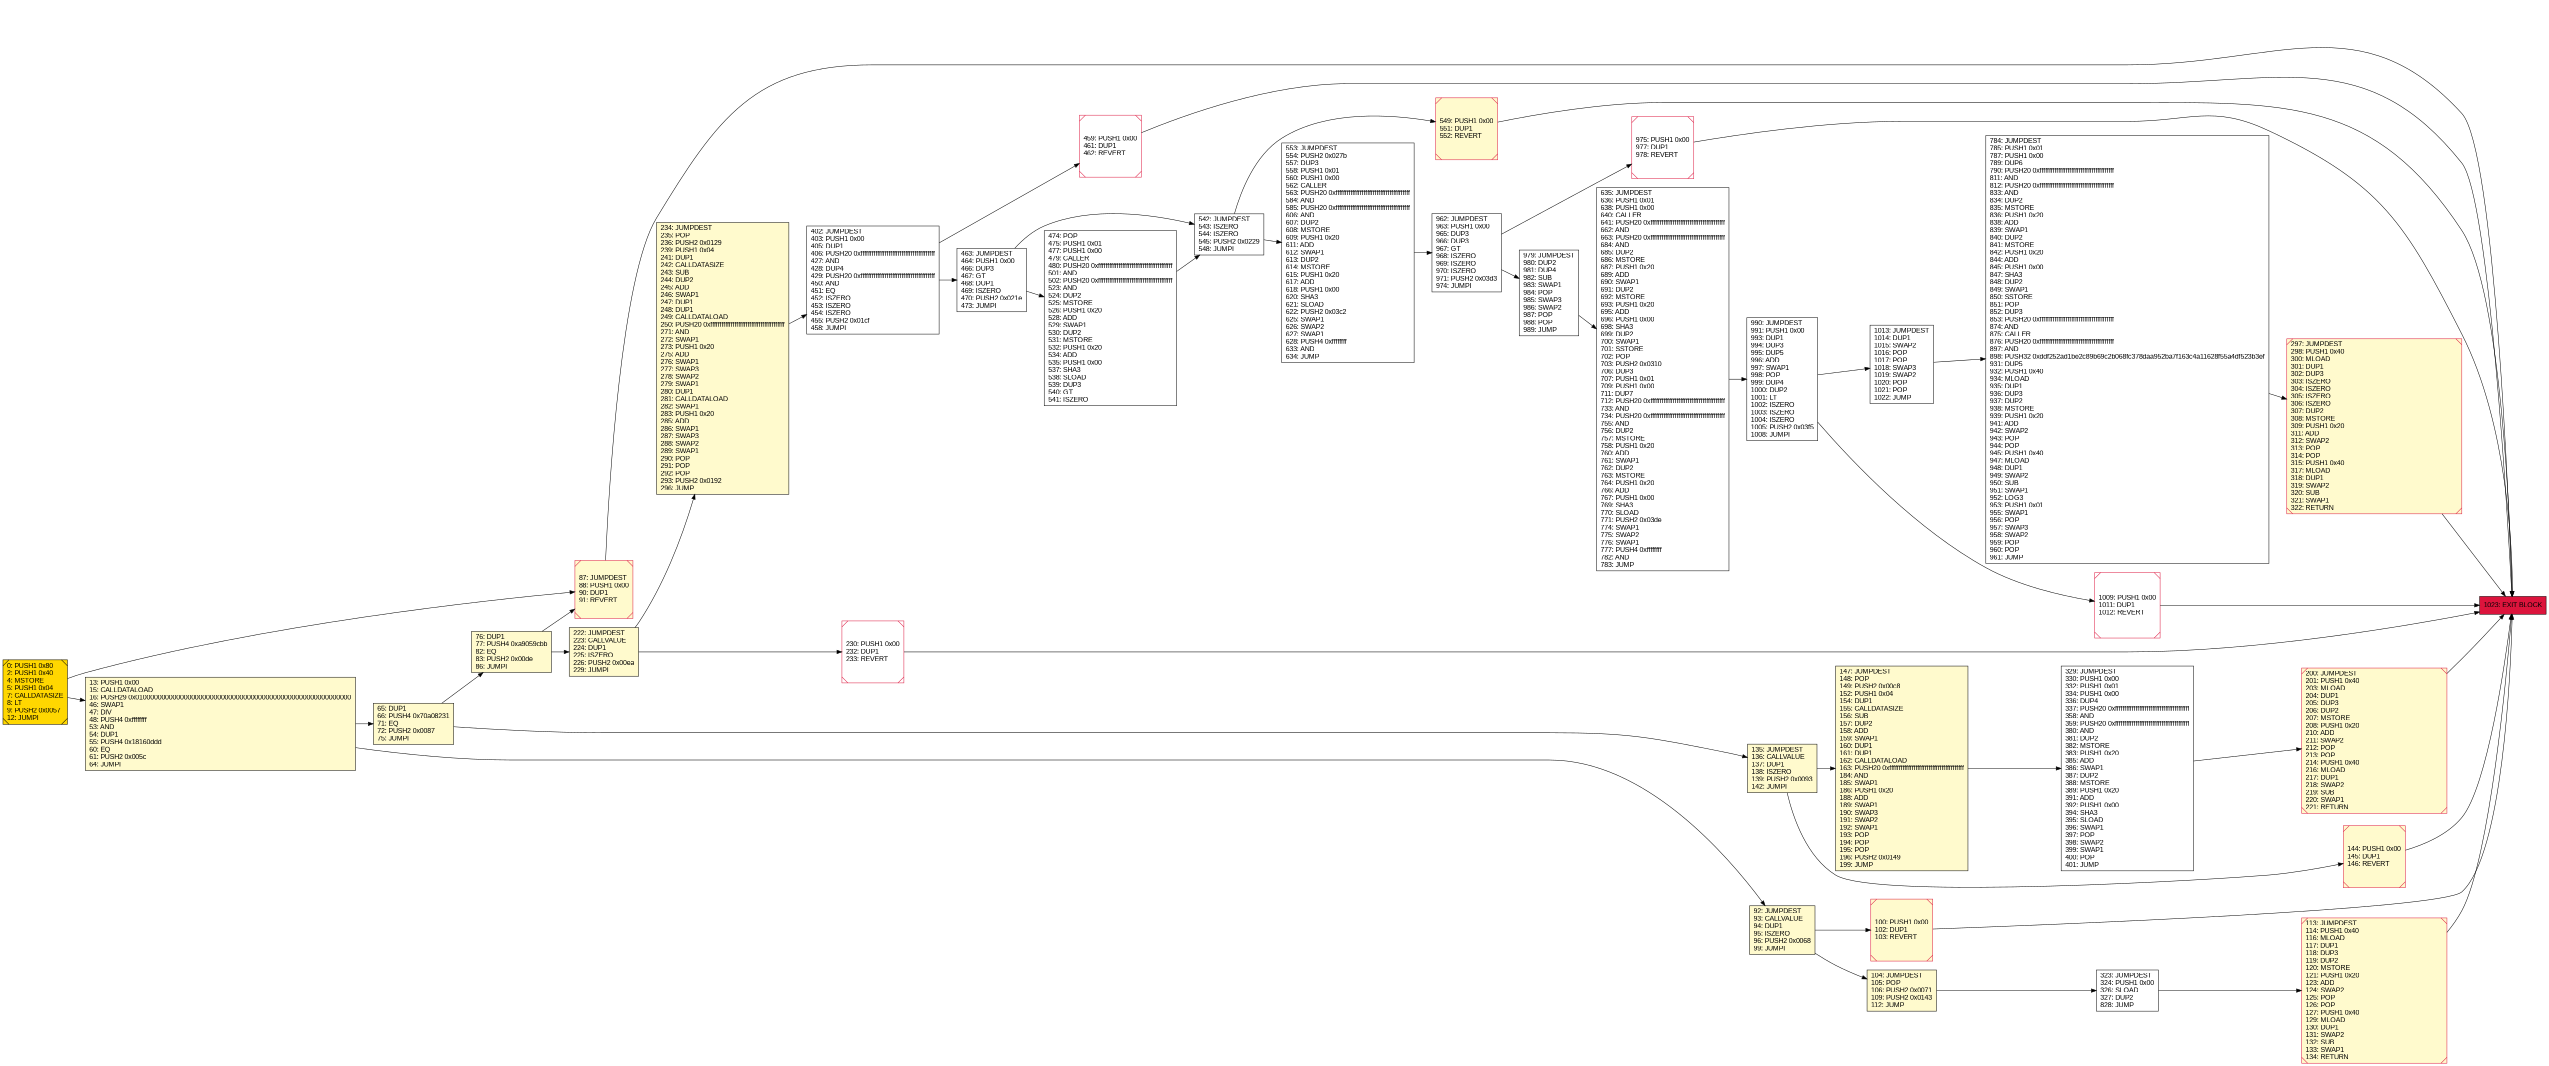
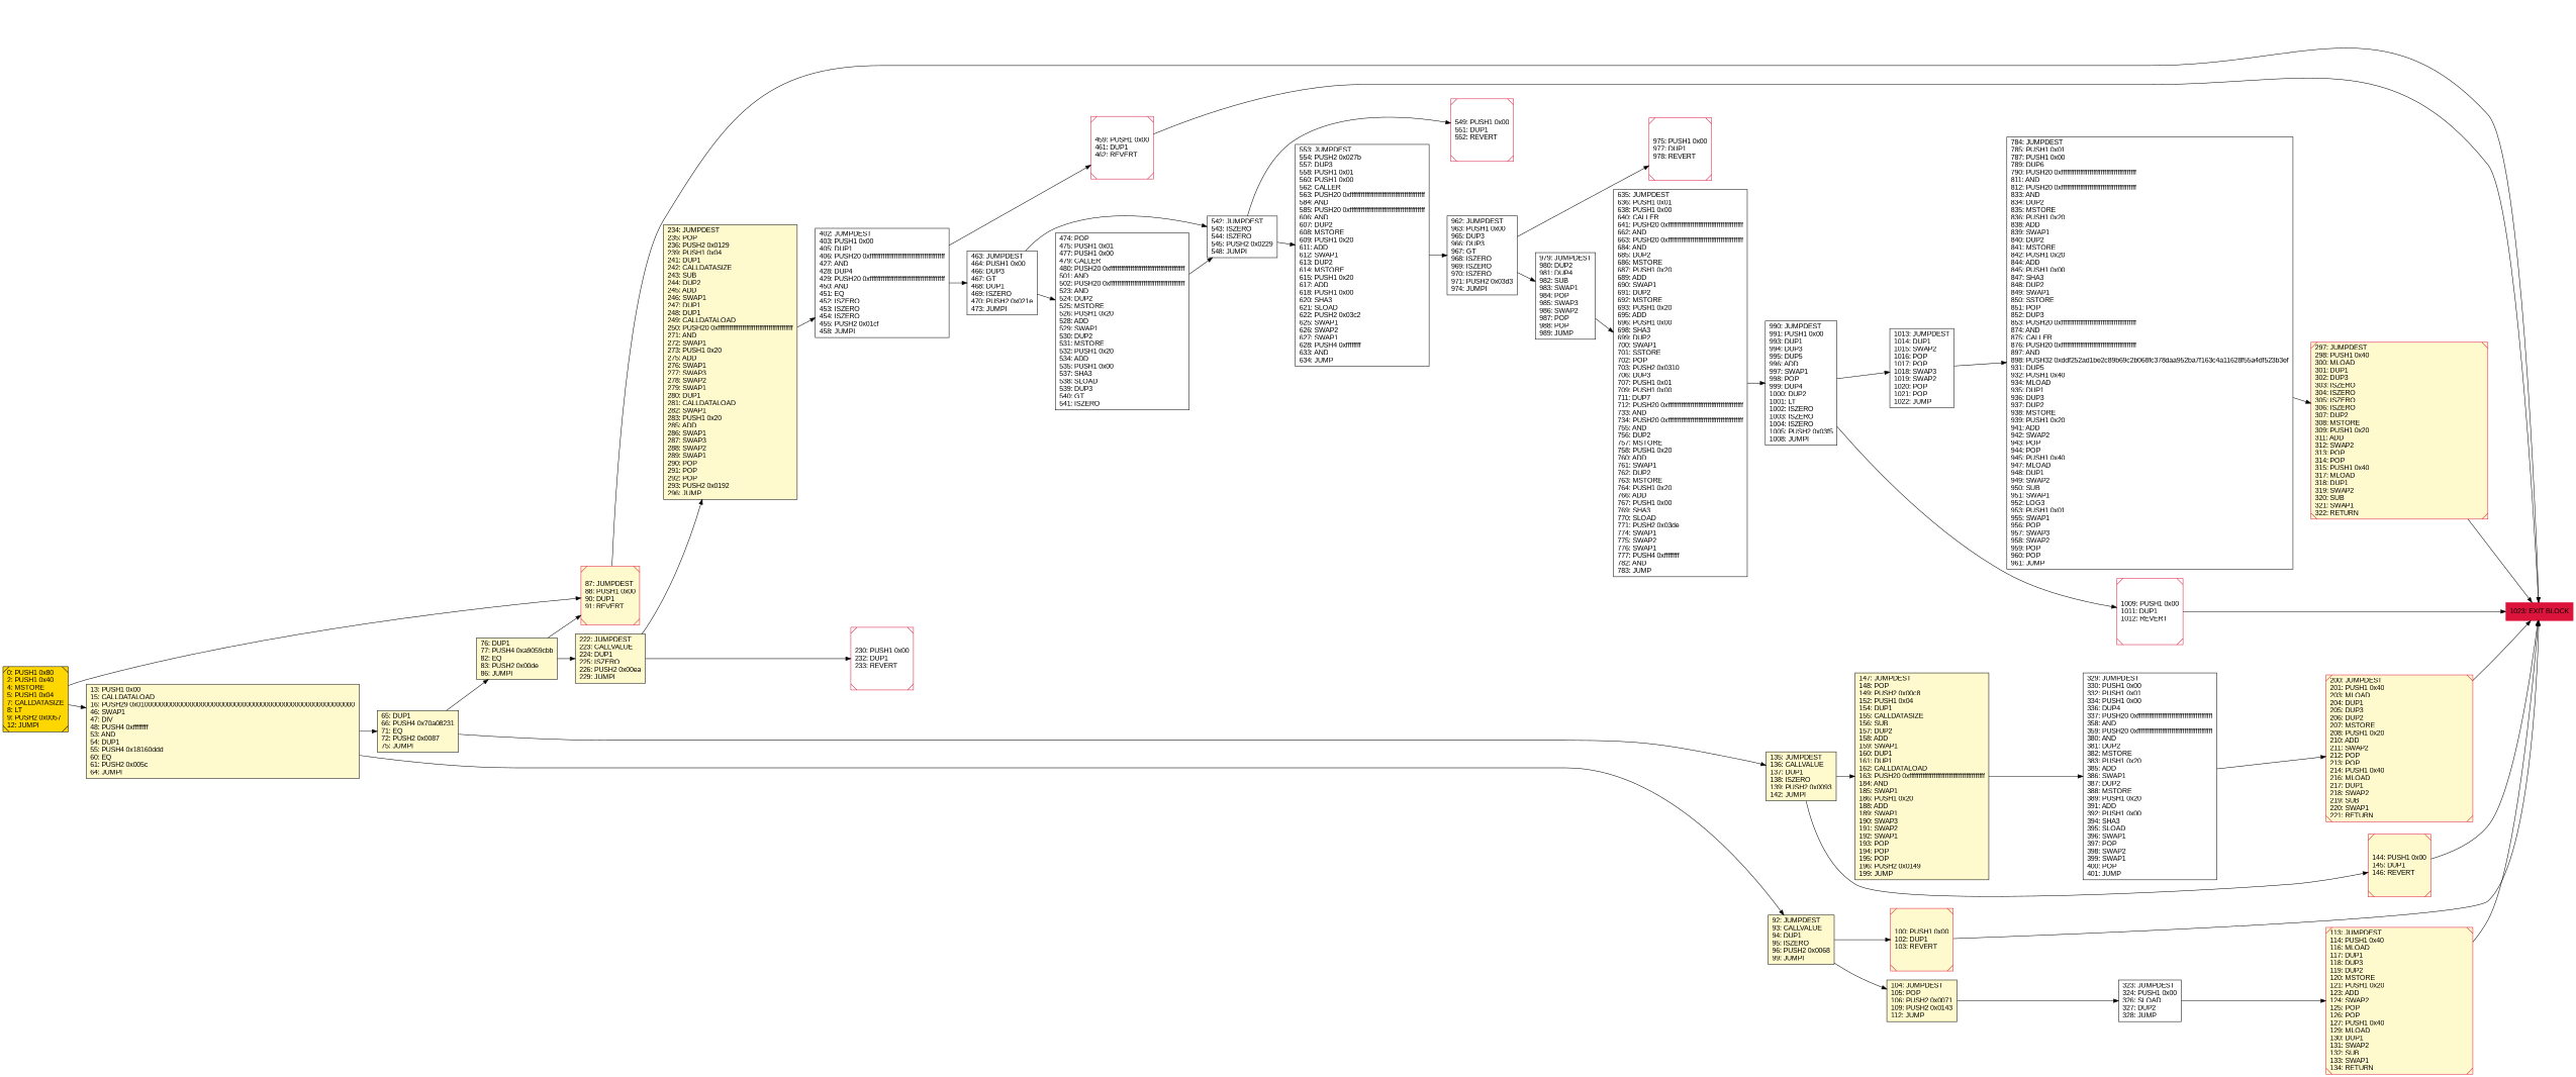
  digraph {
    rankdir=LR
    node [color=black fillcolor=white fontcolor=black fontname=arial shape=box style=filled]
    n1 [color=crimson fillcolor=lemonchiffon label="113: JUMPDEST\l114: PUSH1 0x40\l116: MLOAD\l117: DUP1\l118: DUP3\l119: DUP2\l120: MSTORE\l121: PUSH1 0x20\l123: ADD\l124: SWAP2\l125: POP\l126: POP\l127: PUSH1 0x40\l129: MLOAD\l130: DUP1\l131: SWAP2\l132: SUB\l133: SWAP1\l134: RETURN\l" shape=Msquare]
-   n2 [fillcolor=crimson label="1023: EXIT BLOCK\l"]
-   n3 [color=crimson fillcolor=lemonchiffon label="549: PUSH1 0x00\l551: DUP1\l552: REVERT\l" shape=Msquare]
+   n2 [color=crimson fillcolor=crimson label="1023: EXIT BLOCK\l"]
+   n3 [color=crimson label="549: PUSH1 0x00\l551: DUP1\l552: REVERT\l" shape=Msquare]
    n4 [fillcolor=lemonchiffon label="65: DUP1\l66: PUSH4 0x70a08231\l71: EQ\l72: PUSH2 0x0087\l75: JUMPI\l"]
    n5 [fillcolor=lemonchiffon label="135: JUMPDEST\l136: CALLVALUE\l137: DUP1\l138: ISZERO\l139: PUSH2 0x0093\l142: JUMPI\l"]
    n6 [fillcolor=lemonchiffon label="76: DUP1\l77: PUSH4 0xa9059cbb\l82: EQ\l83: PUSH2 0x00de\l86: JUMPI\l"]
    n7 [fillcolor=lemonchiffon label="147: JUMPDEST\l148: POP\l149: PUSH2 0x00c8\l152: PUSH1 0x04\l154: DUP1\l155: CALLDATASIZE\l156: SUB\l157: DUP2\l158: ADD\l159: SWAP1\l160: DUP1\l161: DUP1\l162: CALLDATALOAD\l163: PUSH20 0xffffffffffffffffffffffffffffffffffffffff\l184: AND\l185: SWAP1\l186: PUSH1 0x20\l188: ADD\l189: SWAP1\l190: SWAP3\l191: SWAP2\l192: SWAP1\l193: POP\l194: POP\l195: POP\l196: PUSH2 0x0149\l199: JUMP\l"]
    n8 [color=crimson fillcolor=lemonchiffon label="144: PUSH1 0x00\l145: DUP1\l146: REVERT\l" shape=Msquare]
    n9 [color=crimson fillcolor=lemonchiffon label="87: JUMPDEST\l88: PUSH1 0x00\l90: DUP1\l91: REVERT\l" shape=Msquare]
    n10 [fillcolor=lemonchiffon label="222: JUMPDEST\l223: CALLVALUE\l224: DUP1\l225: ISZERO\l226: PUSH2 0x00ea\l229: JUMPI\l"]
    n11 [color=crimson fillcolor=lemonchiffon label="100: PUSH1 0x00\l102: DUP1\l103: REVERT\l" shape=Msquare]
    n12 [color=crimson label="230: PUSH1 0x00\l232: DUP1\l233: REVERT\l" shape=Msquare]
    n13 [label="329: JUMPDEST\l330: PUSH1 0x00\l332: PUSH1 0x01\l334: PUSH1 0x00\l336: DUP4\l337: PUSH20 0xffffffffffffffffffffffffffffffffffffffff\l358: AND\l359: PUSH20 0xffffffffffffffffffffffffffffffffffffffff\l380: AND\l381: DUP2\l382: MSTORE\l383: PUSH1 0x20\l385: ADD\l386: SWAP1\l387: DUP2\l388: MSTORE\l389: PUSH1 0x20\l391: ADD\l392: PUSH1 0x00\l394: SHA3\l395: SLOAD\l396: SWAP1\l397: POP\l398: SWAP2\l399: SWAP1\l400: POP\l401: JUMP\l"]
    n14 [color=crimson fillcolor=lemonchiffon label="200: JUMPDEST\l201: PUSH1 0x40\l203: MLOAD\l204: DUP1\l205: DUP3\l206: DUP2\l207: MSTORE\l208: PUSH1 0x20\l210: ADD\l211: SWAP2\l212: POP\l213: POP\l214: PUSH1 0x40\l216: MLOAD\l217: DUP1\l218: SWAP2\l219: SUB\l220: SWAP1\l221: RETURN\l" shape=Msquare]
    n15 [fillcolor=lemonchiffon label="234: JUMPDEST\l235: POP\l236: PUSH2 0x0129\l239: PUSH1 0x04\l241: DUP1\l242: CALLDATASIZE\l243: SUB\l244: DUP2\l245: ADD\l246: SWAP1\l247: DUP1\l248: DUP1\l249: CALLDATALOAD\l250: PUSH20 0xffffffffffffffffffffffffffffffffffffffff\l271: AND\l272: SWAP1\l273: PUSH1 0x20\l275: ADD\l276: SWAP1\l277: SWAP3\l278: SWAP2\l279: SWAP1\l280: DUP1\l281: CALLDATALOAD\l282: SWAP1\l283: PUSH1 0x20\l285: ADD\l286: SWAP1\l287: SWAP3\l288: SWAP2\l289: SWAP1\l290: POP\l291: POP\l292: POP\l293: PUSH2 0x0192\l296: JUMP\l"]
    n16 [label="402: JUMPDEST\l403: PUSH1 0x00\l405: DUP1\l406: PUSH20 0xffffffffffffffffffffffffffffffffffffffff\l427: AND\l428: DUP4\l429: PUSH20 0xffffffffffffffffffffffffffffffffffffffff\l450: AND\l451: EQ\l452: ISZERO\l453: ISZERO\l454: ISZERO\l455: PUSH2 0x01cf\l458: JUMPI\l"]
    n17 [label="463: JUMPDEST\l464: PUSH1 0x00\l466: DUP3\l467: GT\l468: DUP1\l469: ISZERO\l470: PUSH2 0x021e\l473: JUMPI\l"]
    n18 [color=crimson label="459: PUSH1 0x00\l461: DUP1\l462: REVERT\l" shape=Msquare]
    n19 [label="553: JUMPDEST\l554: PUSH2 0x027b\l557: DUP3\l558: PUSH1 0x01\l560: PUSH1 0x00\l562: CALLER\l563: PUSH20 0xffffffffffffffffffffffffffffffffffffffff\l584: AND\l585: PUSH20 0xffffffffffffffffffffffffffffffffffffffff\l606: AND\l607: DUP2\l608: MSTORE\l609: PUSH1 0x20\l611: ADD\l612: SWAP1\l613: DUP2\l614: MSTORE\l615: PUSH1 0x20\l617: ADD\l618: PUSH1 0x00\l620: SHA3\l621: SLOAD\l622: PUSH2 0x03c2\l625: SWAP1\l626: SWAP2\l627: SWAP1\l628: PUSH4 0xffffffff\l633: AND\l634: JUMP\l"]
    n20 [label="962: JUMPDEST\l963: PUSH1 0x00\l965: DUP3\l966: DUP3\l967: GT\l968: ISZERO\l969: ISZERO\l970: ISZERO\l971: PUSH2 0x03d3\l974: JUMPI\l"]
    n21 [label="979: JUMPDEST\l980: DUP2\l981: DUP4\l982: SUB\l983: SWAP1\l984: POP\l985: SWAP3\l986: SWAP2\l987: POP\l988: POP\l989: JUMP\l"]
    n22 [color=crimson label="975: PUSH1 0x00\l977: DUP1\l978: REVERT\l" shape=Msquare]
    n23 [color=crimson label="1009: PUSH1 0x00\l1011: DUP1\l1012: REVERT\l" shape=Msquare]
    n24 [label="474: POP\l475: PUSH1 0x01\l477: PUSH1 0x00\l479: CALLER\l480: PUSH20 0xffffffffffffffffffffffffffffffffffffffff\l501: AND\l502: PUSH20 0xffffffffffffffffffffffffffffffffffffffff\l523: AND\l524: DUP2\l525: MSTORE\l526: PUSH1 0x20\l528: ADD\l529: SWAP1\l530: DUP2\l531: MSTORE\l532: PUSH1 0x20\l534: ADD\l535: PUSH1 0x00\l537: SHA3\l538: SLOAD\l539: DUP3\l540: GT\l541: ISZERO\l"]
    n25 [label="542: JUMPDEST\l543: ISZERO\l544: ISZERO\l545: PUSH2 0x0229\l548: JUMPI\l"]
    n26 [color=crimson fillcolor=lemonchiffon label="297: JUMPDEST\l298: PUSH1 0x40\l300: MLOAD\l301: DUP1\l302: DUP3\l303: ISZERO\l304: ISZERO\l305: ISZERO\l306: ISZERO\l307: DUP2\l308: MSTORE\l309: PUSH1 0x20\l311: ADD\l312: SWAP2\l313: POP\l314: POP\l315: PUSH1 0x40\l317: MLOAD\l318: DUP1\l319: SWAP2\l320: SUB\l321: SWAP1\l322: RETURN\l" shape=Msquare]
    n27 [label="1013: JUMPDEST\l1014: DUP1\l1015: SWAP2\l1016: POP\l1017: POP\l1018: SWAP3\l1019: SWAP2\l1020: POP\l1021: POP\l1022: JUMP\l"]
    n28 [label="784: JUMPDEST\l785: PUSH1 0x01\l787: PUSH1 0x00\l789: DUP6\l790: PUSH20 0xffffffffffffffffffffffffffffffffffffffff\l811: AND\l812: PUSH20 0xffffffffffffffffffffffffffffffffffffffff\l833: AND\l834: DUP2\l835: MSTORE\l836: PUSH1 0x20\l838: ADD\l839: SWAP1\l840: DUP2\l841: MSTORE\l842: PUSH1 0x20\l844: ADD\l845: PUSH1 0x00\l847: SHA3\l848: DUP2\l849: SWAP1\l850: SSTORE\l851: POP\l852: DUP3\l853: PUSH20 0xffffffffffffffffffffffffffffffffffffffff\l874: AND\l875: CALLER\l876: PUSH20 0xffffffffffffffffffffffffffffffffffffffff\l897: AND\l898: PUSH32 0xddf252ad1be2c89b69c2b068fc378daa952ba7f163c4a11628f55a4df523b3ef\l931: DUP5\l932: PUSH1 0x40\l934: MLOAD\l935: DUP1\l936: DUP3\l937: DUP2\l938: MSTORE\l939: PUSH1 0x20\l941: ADD\l942: SWAP2\l943: POP\l944: POP\l945: PUSH1 0x40\l947: MLOAD\l948: DUP1\l949: SWAP2\l950: SUB\l951: SWAP1\l952: LOG3\l953: PUSH1 0x01\l955: SWAP1\l956: POP\l957: SWAP3\l958: SWAP2\l959: POP\l960: POP\l961: JUMP\l"]
    n29 [fillcolor=lemonchiffon label="92: JUMPDEST\l93: CALLVALUE\l94: DUP1\l95: ISZERO\l96: PUSH2 0x0068\l99: JUMPI\l"]
    n30 [fillcolor=lemonchiffon label="104: JUMPDEST\l105: POP\l106: PUSH2 0x0071\l109: PUSH2 0x0143\l112: JUMP\l"]
-   n31 [label="323: JUMPDEST\l324: PUSH1 0x00\l326: SLOAD\l327: DUP2\l828: JUMP\l"]
+   n31 [label="323: JUMPDEST\l324: PUSH1 0x00\l326: SLOAD\l327: DUP2\l328: JUMP\l"]
    n32 [label="635: JUMPDEST\l636: PUSH1 0x01\l638: PUSH1 0x00\l640: CALLER\l641: PUSH20 0xffffffffffffffffffffffffffffffffffffffff\l662: AND\l663: PUSH20 0xffffffffffffffffffffffffffffffffffffffff\l684: AND\l685: DUP2\l686: MSTORE\l687: PUSH1 0x20\l689: ADD\l690: SWAP1\l691: DUP2\l692: MSTORE\l693: PUSH1 0x20\l695: ADD\l696: PUSH1 0x00\l698: SHA3\l699: DUP2\l700: SWAP1\l701: SSTORE\l702: POP\l703: PUSH2 0x0310\l706: DUP3\l707: PUSH1 0x01\l709: PUSH1 0x00\l711: DUP7\l712: PUSH20 0xffffffffffffffffffffffffffffffffffffffff\l733: AND\l734: PUSH20 0xffffffffffffffffffffffffffffffffffffffff\l755: AND\l756: DUP2\l757: MSTORE\l758: PUSH1 0x20\l760: ADD\l761: SWAP1\l762: DUP2\l763: MSTORE\l764: PUSH1 0x20\l766: ADD\l767: PUSH1 0x00\l769: SHA3\l770: SLOAD\l771: PUSH2 0x03de\l774: SWAP1\l775: SWAP2\l776: SWAP1\l777: PUSH4 0xffffffff\l782: AND\l783: JUMP\l"]
    n33 [label="990: JUMPDEST\l991: PUSH1 0x00\l993: DUP1\l994: DUP3\l995: DUP5\l996: ADD\l997: SWAP1\l998: POP\l999: DUP4\l1000: DUP2\l1001: LT\l1002: ISZERO\l1003: ISZERO\l1004: ISZERO\l1005: PUSH2 0x03f5\l1008: JUMPI\l"]
    n34 [fillcolor=lemonchiffon label="13: PUSH1 0x00\l15: CALLDATALOAD\l16: PUSH29 0x0100000000000000000000000000000000000000000000000000000000\l46: SWAP1\l47: DIV\l48: PUSH4 0xffffffff\l53: AND\l54: DUP1\l55: PUSH4 0x18160ddd\l60: EQ\l61: PUSH2 0x005c\l64: JUMPI\l"]
    n35 [fillcolor=gold label="0: PUSH1 0x80\l2: PUSH1 0x40\l4: MSTORE\l5: PUSH1 0x04\l7: CALLDATASIZE\l8: LT\l9: PUSH2 0x0057\l12: JUMPI\l" shape=Msquare]
    n1 -> n2
-   n3 -> n2
    n4 -> n5
    n4 -> n6
    n5 -> n7
    n5 -> n8
    n6 -> n9
    n6 -> n10
    n7 -> n13
    n8 -> n2
    n9 -> n2
    n10 -> n12
    n10 -> n15
    n11 -> n2
-   n12 -> n2
    n13 -> n14
    n14 -> n2
    n15 -> n16
    n16 -> n17
    n16 -> n18
    n17 -> n24
    n17 -> n25
    n18 -> n2
    n19 -> n20
    n20 -> n21
    n20 -> n22
    n21 -> n32
-   n22 -> n2
    n23 -> n2
    n24 -> n25
    n25 -> n3
    n25 -> n19
    n26 -> n2
    n27 -> n28
    n28 -> n26
    n29 -> n11
    n29 -> n30
    n30 -> n31
    n31 -> n1
    n32 -> n33
    n33 -> n23
    n33 -> n27
    n34 -> n4
    n34 -> n29
    n35 -> n9
    n35 -> n34
  }
